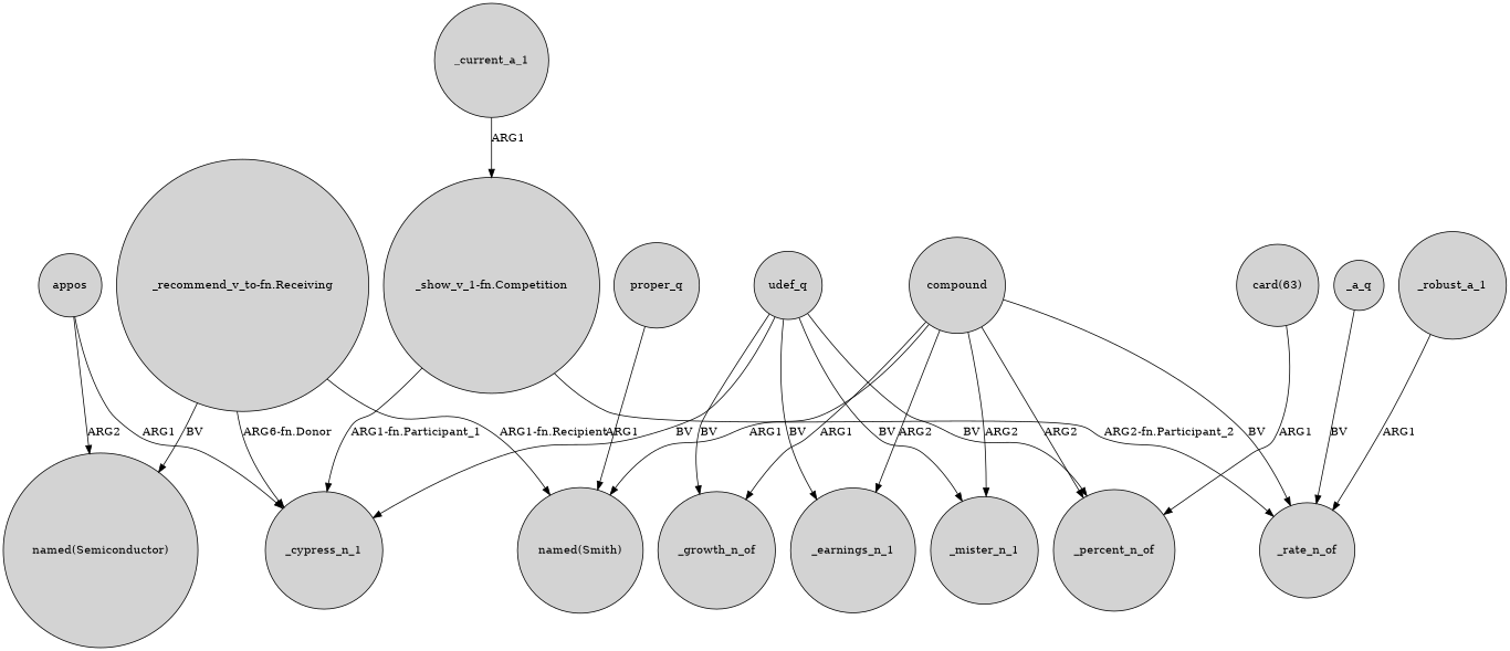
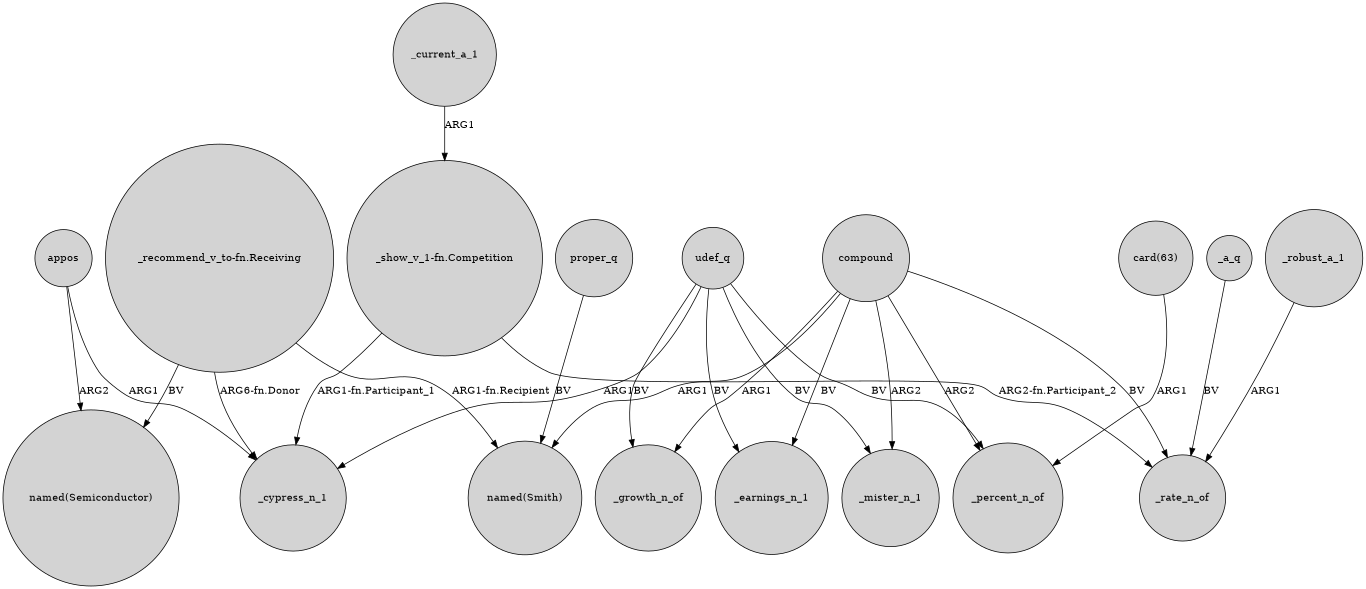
  digraph {
    node [shape=circle style=filled]
    appos
    "named(Semiconductor)"
    _cypress_n_1
    compound
    _mister_n_1
    "named(Smith)"
    _rate_n_of
    _earnings_n_1
    _percent_n_of
    _growth_n_of
    "_show_v_1-fn.Competition"
    proper_q
    "_recommend_v_to-fn.Receiving"
    _robust_a_1
    udef_q
    _current_a_1
    "card(63)"
    _a_q
    appos -> "named(Semiconductor)" [label=ARG2]
    appos -> _cypress_n_1 [label=ARG1]
    compound -> _mister_n_1 [label=ARG2]
    compound -> "named(Smith)" [label=ARG1]
    compound -> _rate_n_of [label=BV]
-   compound -> _earnings_n_1 [label=ARG2]
+   compound -> _earnings_n_1 [label=BV]
    compound -> _percent_n_of [label=ARG2]
    compound -> _growth_n_of [label=ARG1]
    "_show_v_1-fn.Competition" -> _cypress_n_1 [label="ARG1-fn.Participant_1"]
    "_show_v_1-fn.Competition" -> _rate_n_of [label="ARG2-fn.Participant_2"]
-   proper_q -> "named(Smith)" [label=ARG1]
+   proper_q -> "named(Smith)" [label=BV]
    "_recommend_v_to-fn.Receiving" -> "named(Semiconductor)" [label=BV]
    "_recommend_v_to-fn.Receiving" -> _cypress_n_1 [label="ARG6-fn.Donor"]
    "_recommend_v_to-fn.Receiving" -> "named(Smith)" [label="ARG1-fn.Recipient"]
    _robust_a_1 -> _rate_n_of [label=ARG1]
-   udef_q -> _cypress_n_1 [label=BV]
+   udef_q -> _cypress_n_1 [label=ARG1]
    udef_q -> _mister_n_1 [label=BV]
    udef_q -> _earnings_n_1 [label=BV]
    udef_q -> _percent_n_of [label=BV]
    udef_q -> _growth_n_of [label=BV]
    _current_a_1 -> "_show_v_1-fn.Competition" [label=ARG1]
    "card(63)" -> _percent_n_of [label=ARG1]
    _a_q -> _rate_n_of [label=BV]
  }
